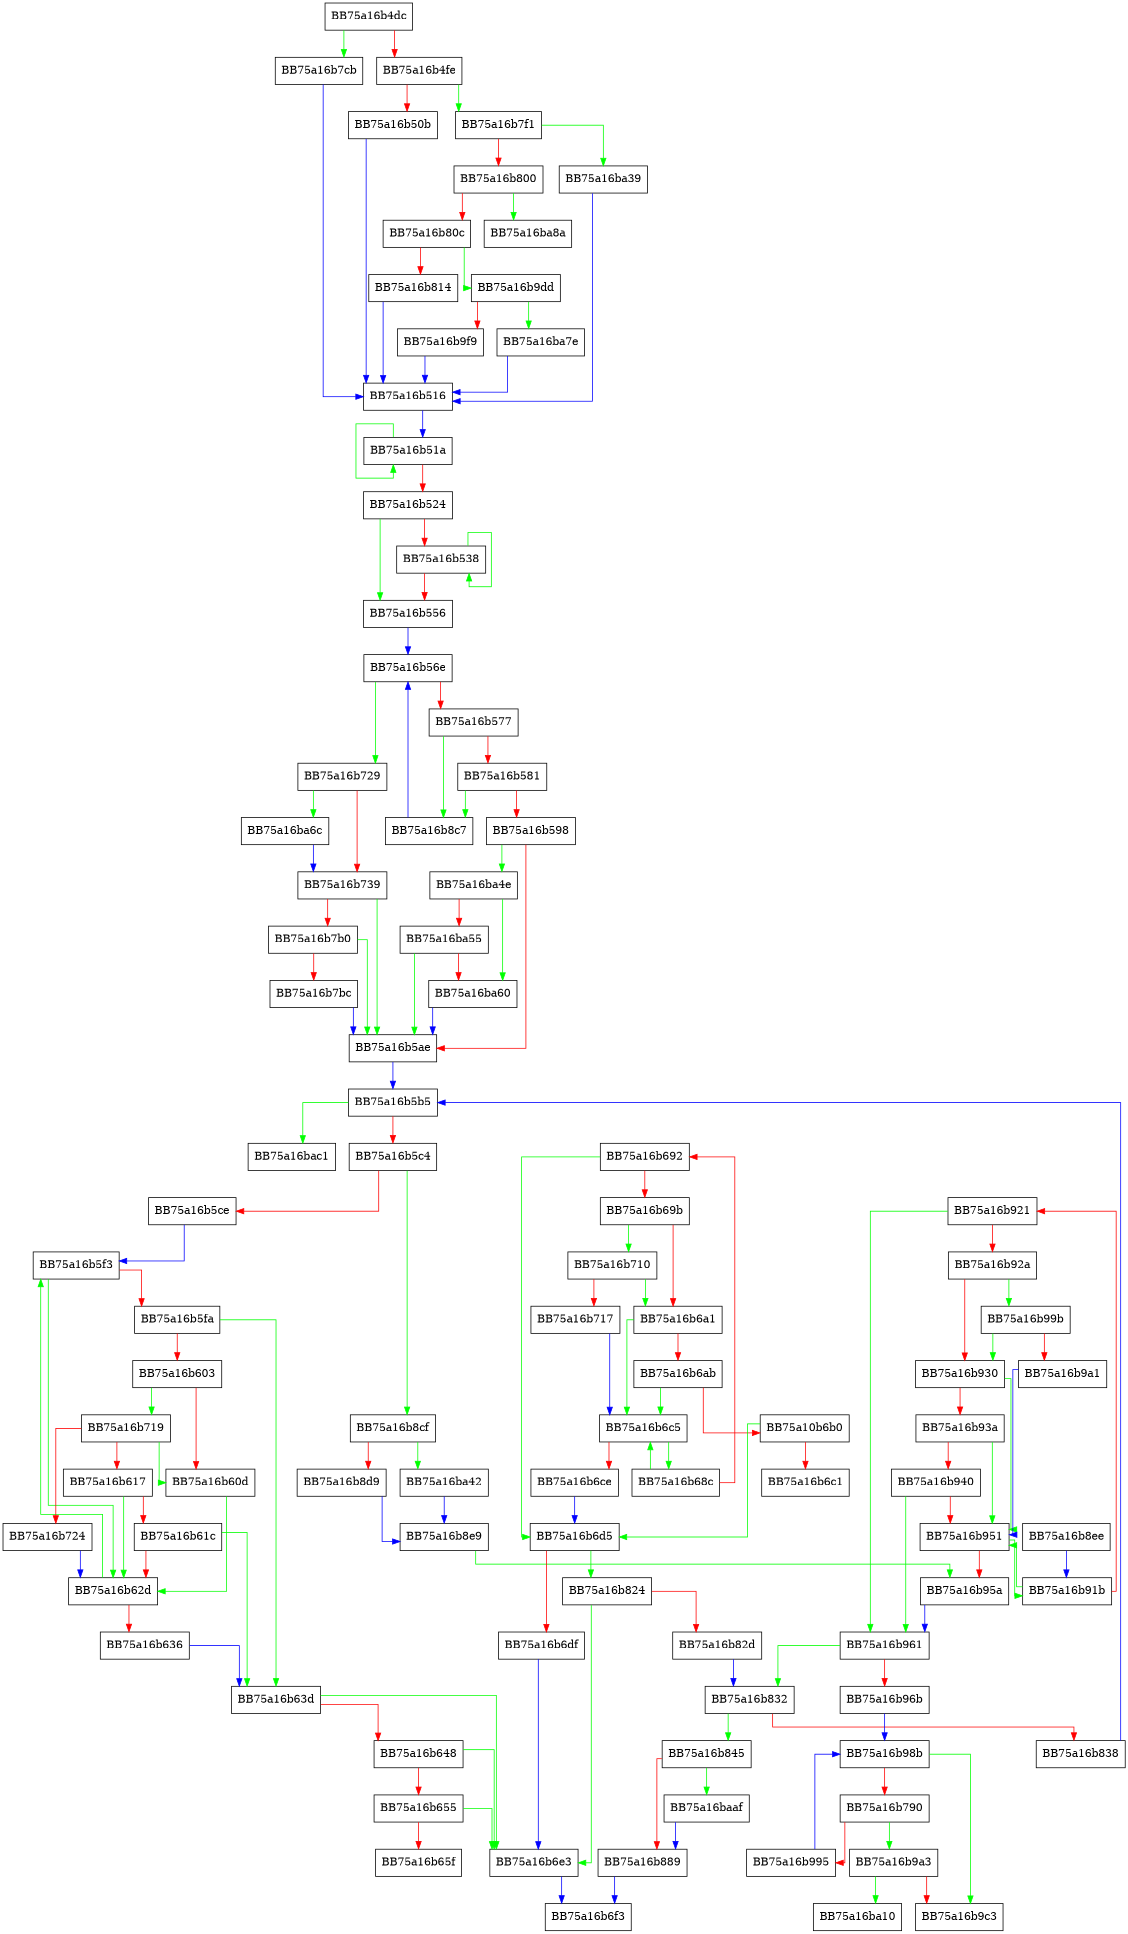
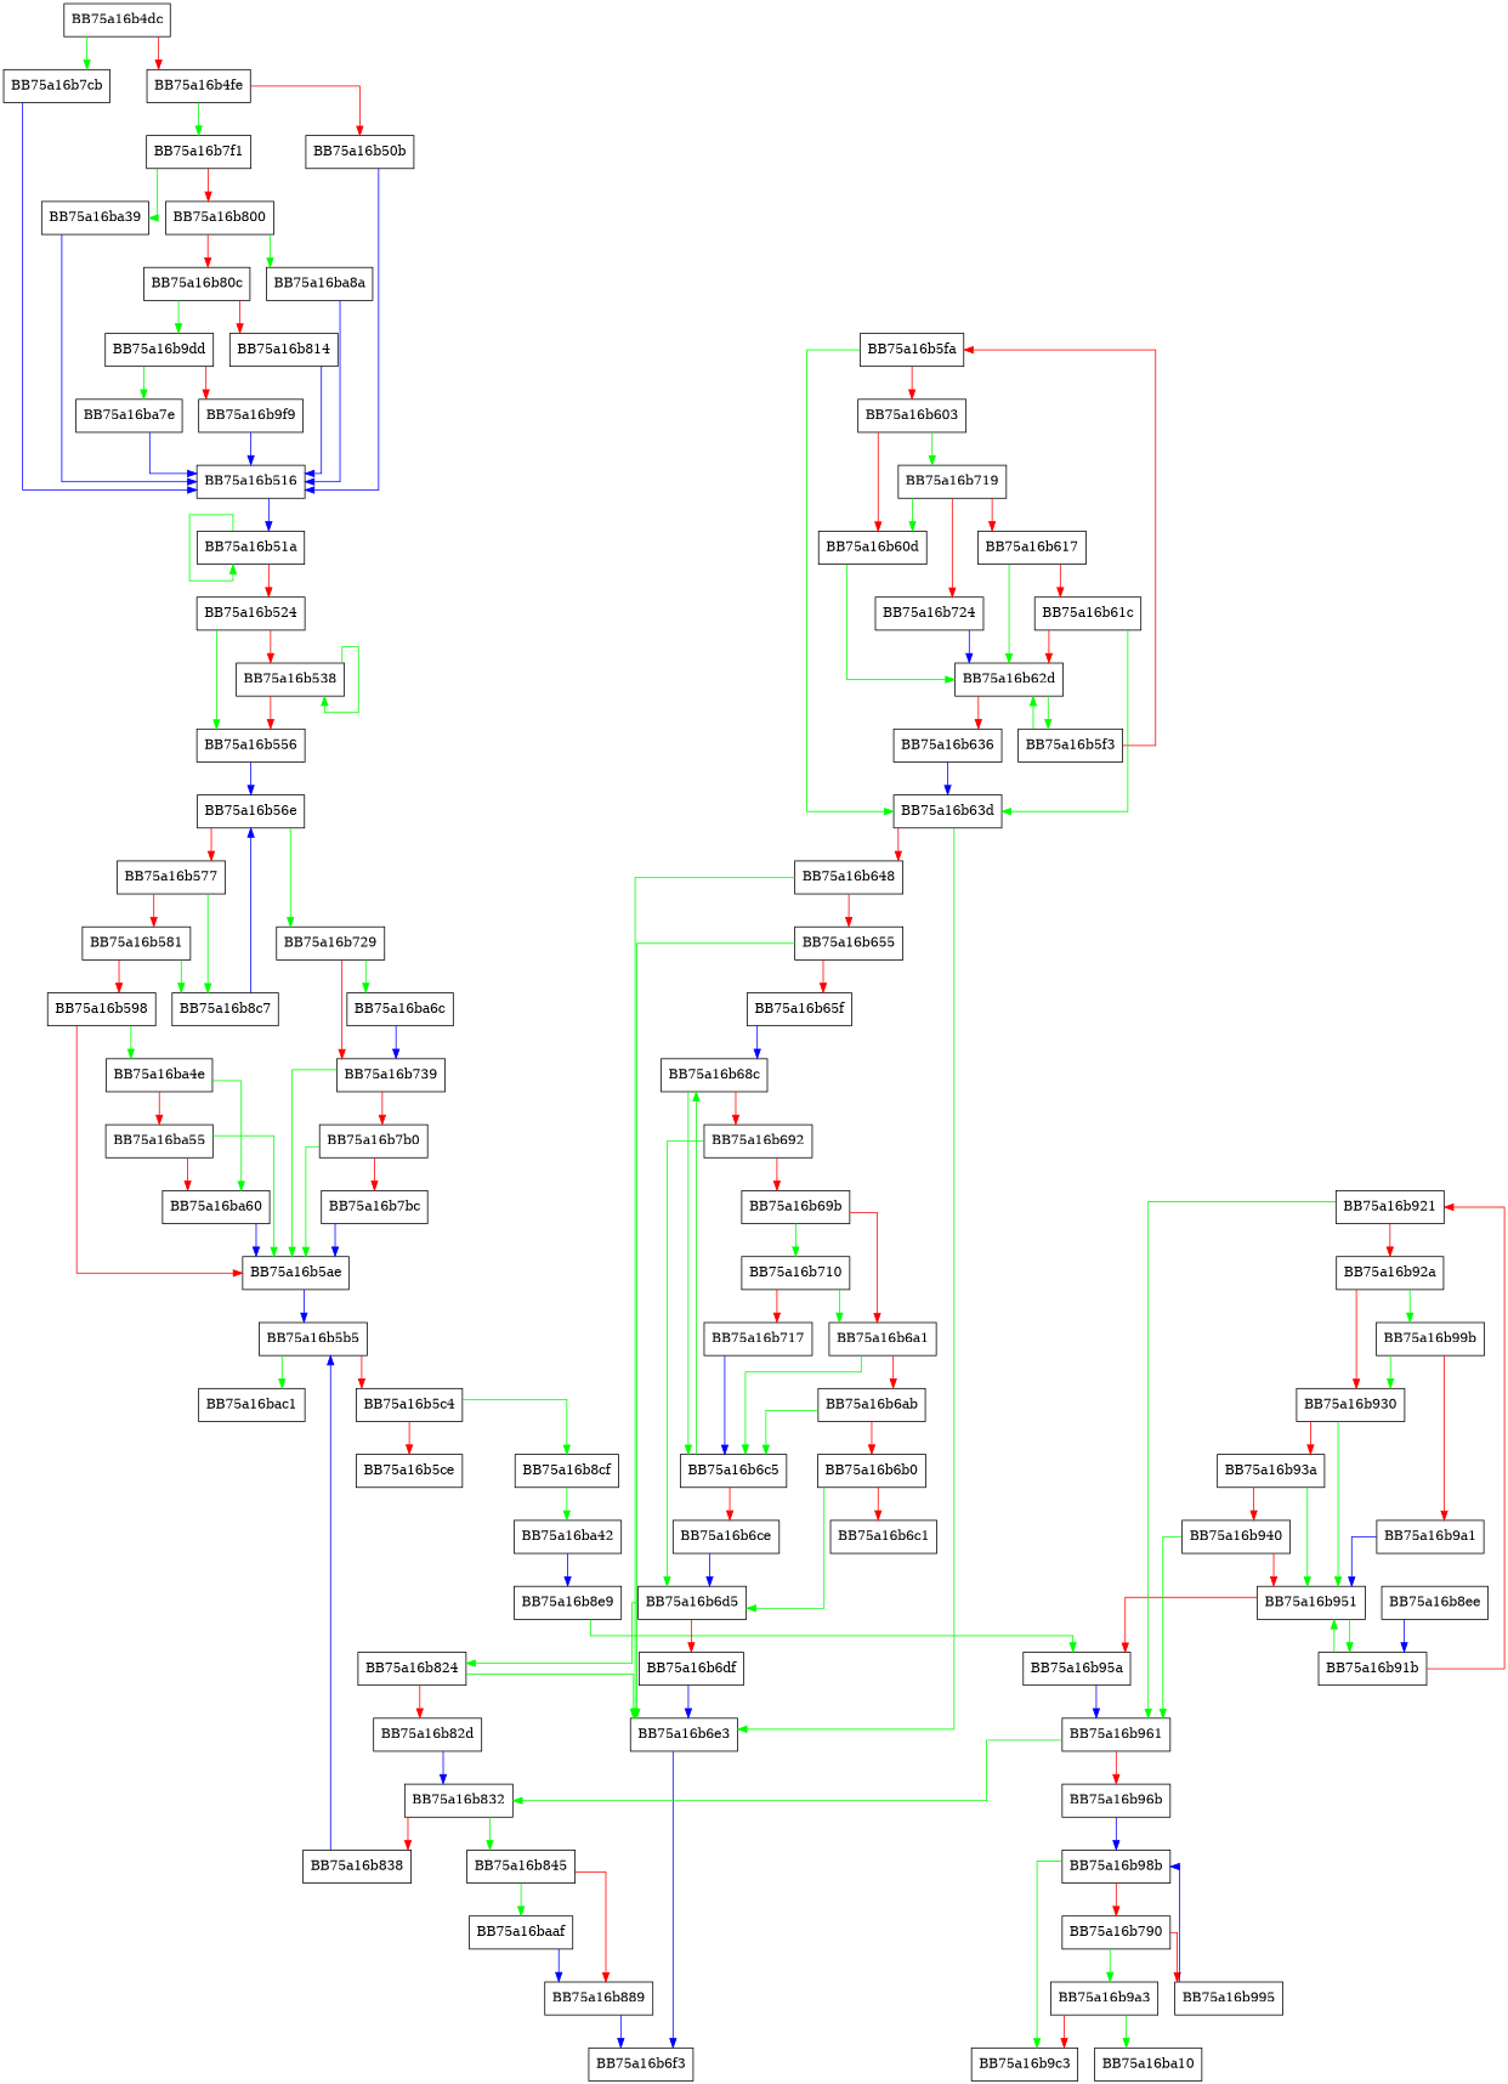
  digraph {
    splines=ortho
    node [shape=box]
    edge [color=green]
    BB75a16b4dc
    BB75a16b7cb
    BB75a16b4fe
    BB75a16b516
    BB75a16b7f1
    BB75a16b50b
    BB75a16b51a
    BB75a16ba39
    BB75a16b800
    BB75a16ba8a
    BB75a16b80c
    BB75a16b524
    BB75a16b556
    BB75a16b538
    BB75a16b56e
    BB75a16b729
    BB75a16b577
    BB75a16ba6c
    BB75a16b739
    BB75a16b8c7
    BB75a16b581
    BB75a16b5ae
    BB75a16b7b0
    BB75a16b598
    BB75a16ba4e
    BB75a16ba60
    BB75a16ba55
    BB75a16b5b5
    BB75a16bac1
    BB75a16b5c4
    BB75a16b8cf
    BB75a16b5ce
    BB75a16ba42
-   BB75a16b8d9
    BB75a16b5f3
    BB75a16b8e9
    BB75a16b62d
    BB75a16b5fa
    BB75a16b636
    BB75a16b63d
    BB75a16b603
    BB75a16b6e3
    BB75a16b648
    BB75a16b719
    BB75a16b60d
    BB75a16b6f3
    BB75a16b655
    BB75a16b724
    BB75a16b617
    BB75a16b61c
    BB75a16b65f
    BB75a16b68c
    BB75a16b6c5
    BB75a16b692
    BB75a16b6ce
    BB75a16b6d5
    BB75a16b69b
    BB75a16b824
    BB75a16b6df
    BB75a16b710
    BB75a16b6a1
    BB75a16b82d
    BB75a16b717
    BB75a16b6ab
-   BB75a16b6b0 [label=BB75a10b6b0]
+   BB75a16b6b0
    BB75a16b6c1
    BB75a16b832
    BB75a16b7bc
    BB75a16b9dd
    BB75a16b814
    BB75a16ba7e
    BB75a16b9f9
    n73 [label=BB75a16b845]
    BB75a16b838
    BB75a16baaf
    BB75a16b889
    BB75a16b95a
    BB75a16b961
    BB75a16b8ee
    BB75a16b91b
    BB75a16b96b
    BB75a16b951
    BB75a16b921
    BB75a16b92a
    BB75a16b99b
    BB75a16b930
    BB75a16b98b
    BB75a16b9a1
    BB75a16b93a
    BB75a16b940
    BB75a16b9c3
    n92 [label=BB75a16b790]
    BB75a16b9a3
    BB75a16b995
    BB75a16ba10
    BB75a16b4dc -> BB75a16b7cb
    BB75a16b4dc -> BB75a16b4fe [color=red]
    BB75a16b7cb -> BB75a16b516 [color=blue]
    BB75a16b4fe -> BB75a16b7f1
    BB75a16b4fe -> BB75a16b50b [color=red]
    BB75a16b516 -> BB75a16b51a [color=blue]
    BB75a16b7f1 -> BB75a16ba39
    BB75a16b7f1 -> BB75a16b800 [color=red]
    BB75a16b50b -> BB75a16b516 [color=blue]
    BB75a16b51a -> BB75a16b51a
    BB75a16b51a -> BB75a16b524 [color=red]
    BB75a16ba39 -> BB75a16b516 [color=blue]
    BB75a16b800 -> BB75a16ba8a
    BB75a16b800 -> BB75a16b80c [color=red]
+   BB75a16ba8a -> BB75a16b516 [color=blue]
    BB75a16b80c -> BB75a16b9dd
    BB75a16b80c -> BB75a16b814 [color=red]
    BB75a16b524 -> BB75a16b556
    BB75a16b524 -> BB75a16b538 [color=red]
    BB75a16b556 -> BB75a16b56e [color=blue]
    BB75a16b538 -> BB75a16b556 [color=red]
    BB75a16b538 -> BB75a16b538
    BB75a16b56e -> BB75a16b729
    BB75a16b56e -> BB75a16b577 [color=red]
    BB75a16b729 -> BB75a16ba6c
    BB75a16b729 -> BB75a16b739 [color=red]
    BB75a16b577 -> BB75a16b8c7
    BB75a16b577 -> BB75a16b581 [color=red]
    BB75a16ba6c -> BB75a16b739 [color=blue]
    BB75a16b739 -> BB75a16b5ae
    BB75a16b739 -> BB75a16b7b0 [color=red]
    BB75a16b8c7 -> BB75a16b56e [color=blue]
    BB75a16b581 -> BB75a16b8c7
    BB75a16b581 -> BB75a16b598 [color=red]
    BB75a16b5ae -> BB75a16b5b5 [color=blue]
    BB75a16b7b0 -> BB75a16b5ae
    BB75a16b7b0 -> BB75a16b7bc [color=red]
    BB75a16b598 -> BB75a16b5ae [color=red]
    BB75a16b598 -> BB75a16ba4e
    BB75a16ba4e -> BB75a16ba60
    BB75a16ba4e -> BB75a16ba55 [color=red]
    BB75a16ba60 -> BB75a16b5ae [color=blue]
    BB75a16ba55 -> BB75a16b5ae
    BB75a16ba55 -> BB75a16ba60 [color=red]
    BB75a16b5b5 -> BB75a16bac1
    BB75a16b5b5 -> BB75a16b5c4 [color=red]
    BB75a16b5c4 -> BB75a16b8cf
    BB75a16b5c4 -> BB75a16b5ce [color=red]
    BB75a16b8cf -> BB75a16ba42
-   BB75a16b8cf -> BB75a16b8d9 [color=red]
-   BB75a16b5ce -> BB75a16b5f3 [color=blue]
    BB75a16ba42 -> BB75a16b8e9 [color=blue]
-   BB75a16b8d9 -> BB75a16b8e9 [color=blue]
    BB75a16b5f3 -> BB75a16b62d
    BB75a16b5f3 -> BB75a16b5fa [color=red]
    BB75a16b8e9 -> BB75a16b95a
    BB75a16b62d -> BB75a16b5f3
    BB75a16b62d -> BB75a16b636 [color=red]
    BB75a16b5fa -> BB75a16b63d
    BB75a16b5fa -> BB75a16b603 [color=red]
    BB75a16b636 -> BB75a16b63d [color=blue]
    BB75a16b63d -> BB75a16b6e3
    BB75a16b63d -> BB75a16b648 [color=red]
    BB75a16b603 -> BB75a16b719
    BB75a16b603 -> BB75a16b60d [color=red]
    BB75a16b6e3 -> BB75a16b6f3 [color=blue]
    BB75a16b648 -> BB75a16b6e3
    BB75a16b648 -> BB75a16b655 [color=red]
    BB75a16b719 -> BB75a16b60d
    BB75a16b719 -> BB75a16b724 [color=red]
    BB75a16b719 -> BB75a16b617 [color=red]
    BB75a16b60d -> BB75a16b62d
    BB75a16b655 -> BB75a16b6e3
    BB75a16b655 -> BB75a16b65f [color=red]
    BB75a16b724 -> BB75a16b62d [color=blue]
    BB75a16b617 -> BB75a16b62d
    BB75a16b617 -> BB75a16b61c [color=red]
    BB75a16b61c -> BB75a16b62d [color=red]
    BB75a16b61c -> BB75a16b63d
+   BB75a16b65f -> BB75a16b68c [color=blue]
    BB75a16b68c -> BB75a16b6c5
    BB75a16b68c -> BB75a16b692 [color=red]
    BB75a16b6c5 -> BB75a16b68c
    BB75a16b6c5 -> BB75a16b6ce [color=red]
    BB75a16b692 -> BB75a16b6d5
    BB75a16b692 -> BB75a16b69b [color=red]
    BB75a16b6ce -> BB75a16b6d5 [color=blue]
    BB75a16b6d5 -> BB75a16b824
    BB75a16b6d5 -> BB75a16b6df [color=red]
    BB75a16b69b -> BB75a16b710
    BB75a16b69b -> BB75a16b6a1 [color=red]
    BB75a16b824 -> BB75a16b6e3
    BB75a16b824 -> BB75a16b82d [color=red]
    BB75a16b6df -> BB75a16b6e3 [color=blue]
    BB75a16b710 -> BB75a16b6a1
    BB75a16b710 -> BB75a16b717 [color=red]
    BB75a16b6a1 -> BB75a16b6c5
    BB75a16b6a1 -> BB75a16b6ab [color=red]
    BB75a16b82d -> BB75a16b832 [color=blue]
    BB75a16b717 -> BB75a16b6c5 [color=blue]
    BB75a16b6ab -> BB75a16b6c5
    BB75a16b6ab -> BB75a16b6b0 [color=red]
    BB75a16b6b0 -> BB75a16b6d5
    BB75a16b6b0 -> BB75a16b6c1 [color=red]
    BB75a16b832 -> n73
    BB75a16b832 -> BB75a16b838 [color=red]
    BB75a16b7bc -> BB75a16b5ae [color=blue]
    BB75a16b9dd -> BB75a16ba7e
    BB75a16b9dd -> BB75a16b9f9 [color=red]
    BB75a16b814 -> BB75a16b516 [color=blue]
    BB75a16ba7e -> BB75a16b516 [color=blue]
    BB75a16b9f9 -> BB75a16b516 [color=blue]
    n73 -> BB75a16baaf
    n73 -> BB75a16b889 [color=red]
    BB75a16b838 -> BB75a16b5b5 [color=blue]
    BB75a16baaf -> BB75a16b889 [color=blue]
    BB75a16b889 -> BB75a16b6f3 [color=blue]
    BB75a16b95a -> BB75a16b961 [color=blue]
    BB75a16b961 -> BB75a16b832
    BB75a16b961 -> BB75a16b96b [color=red]
    BB75a16b8ee -> BB75a16b91b [color=blue]
    BB75a16b91b -> BB75a16b951
    BB75a16b91b -> BB75a16b921 [color=red]
    BB75a16b96b -> BB75a16b98b [color=blue]
    BB75a16b951 -> BB75a16b95a [color=red]
    BB75a16b951 -> BB75a16b91b
    BB75a16b921 -> BB75a16b961
    BB75a16b921 -> BB75a16b92a [color=red]
    BB75a16b92a -> BB75a16b99b
    BB75a16b92a -> BB75a16b930 [color=red]
    BB75a16b99b -> BB75a16b930
    BB75a16b99b -> BB75a16b9a1 [color=red]
    BB75a16b930 -> BB75a16b951
    BB75a16b930 -> BB75a16b93a [color=red]
    BB75a16b98b -> BB75a16b9c3
    BB75a16b98b -> n92 [color=red]
    BB75a16b9a1 -> BB75a16b951 [color=blue]
    BB75a16b93a -> BB75a16b951
    BB75a16b93a -> BB75a16b940 [color=red]
    BB75a16b940 -> BB75a16b961
    BB75a16b940 -> BB75a16b951 [color=red]
    n92 -> BB75a16b9a3
    n92 -> BB75a16b995 [color=red]
    BB75a16b9a3 -> BB75a16b9c3 [color=red]
    BB75a16b9a3 -> BB75a16ba10
    BB75a16b995 -> BB75a16b98b [color=blue]
  }
